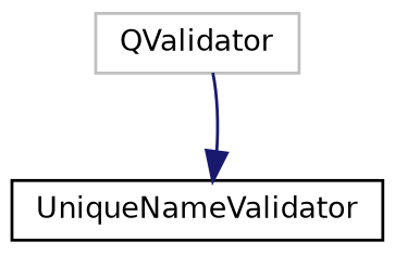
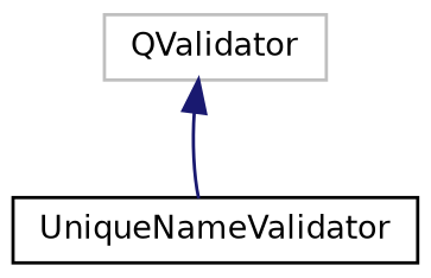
  digraph {
    rankdir=TB
    node [fillcolor=white fontname=Helvetica fontsize=10 shape=record style=filled]
    n1 [color=grey75 height=0.2 label=QValidator width=0.4]
    n2 [color=black height=0.2 label=UniqueNameValidator width=0.4]
-   n2 -> n1 [color=midnightblue dir=back fontname=Helvetica fontsize=10 labelfontname=Helvetica labelfontsize=10 style=solid]
+   n1 -> n2 [color=midnightblue dir=back fontname=Helvetica fontsize=10 labelfontname=Helvetica labelfontsize=10 style=solid]
  }
